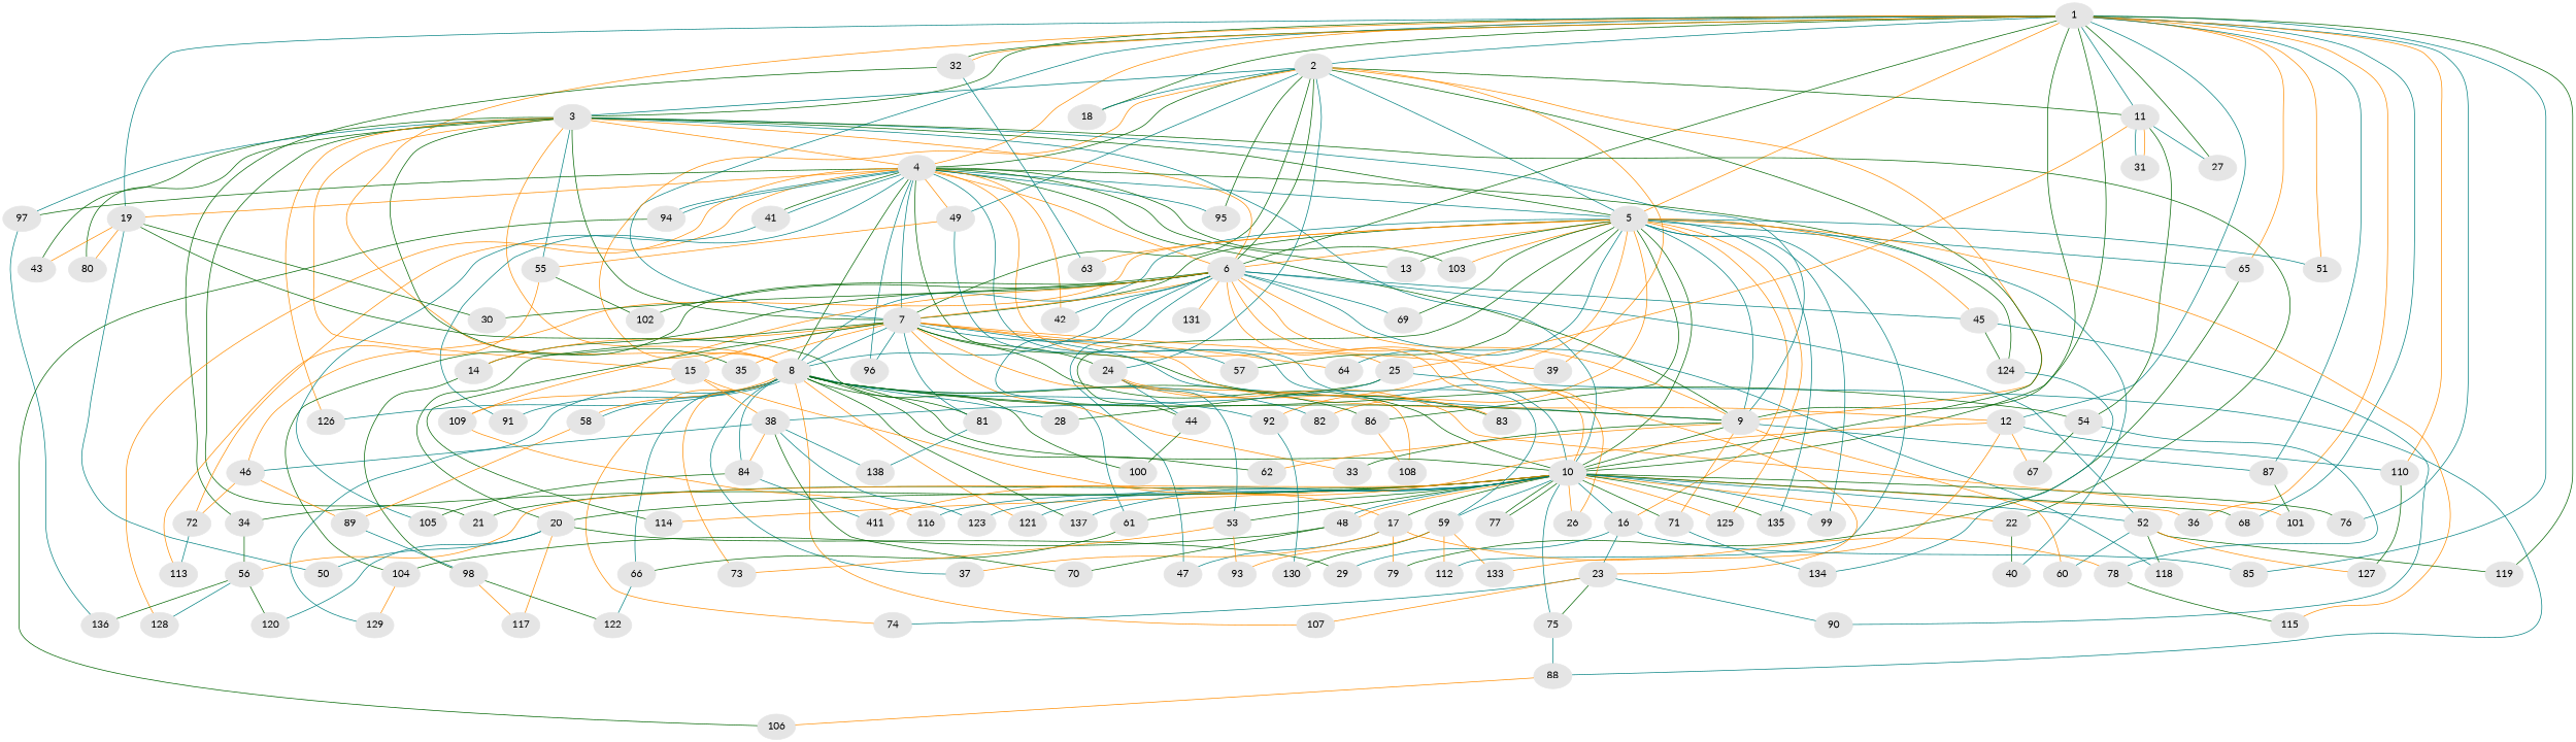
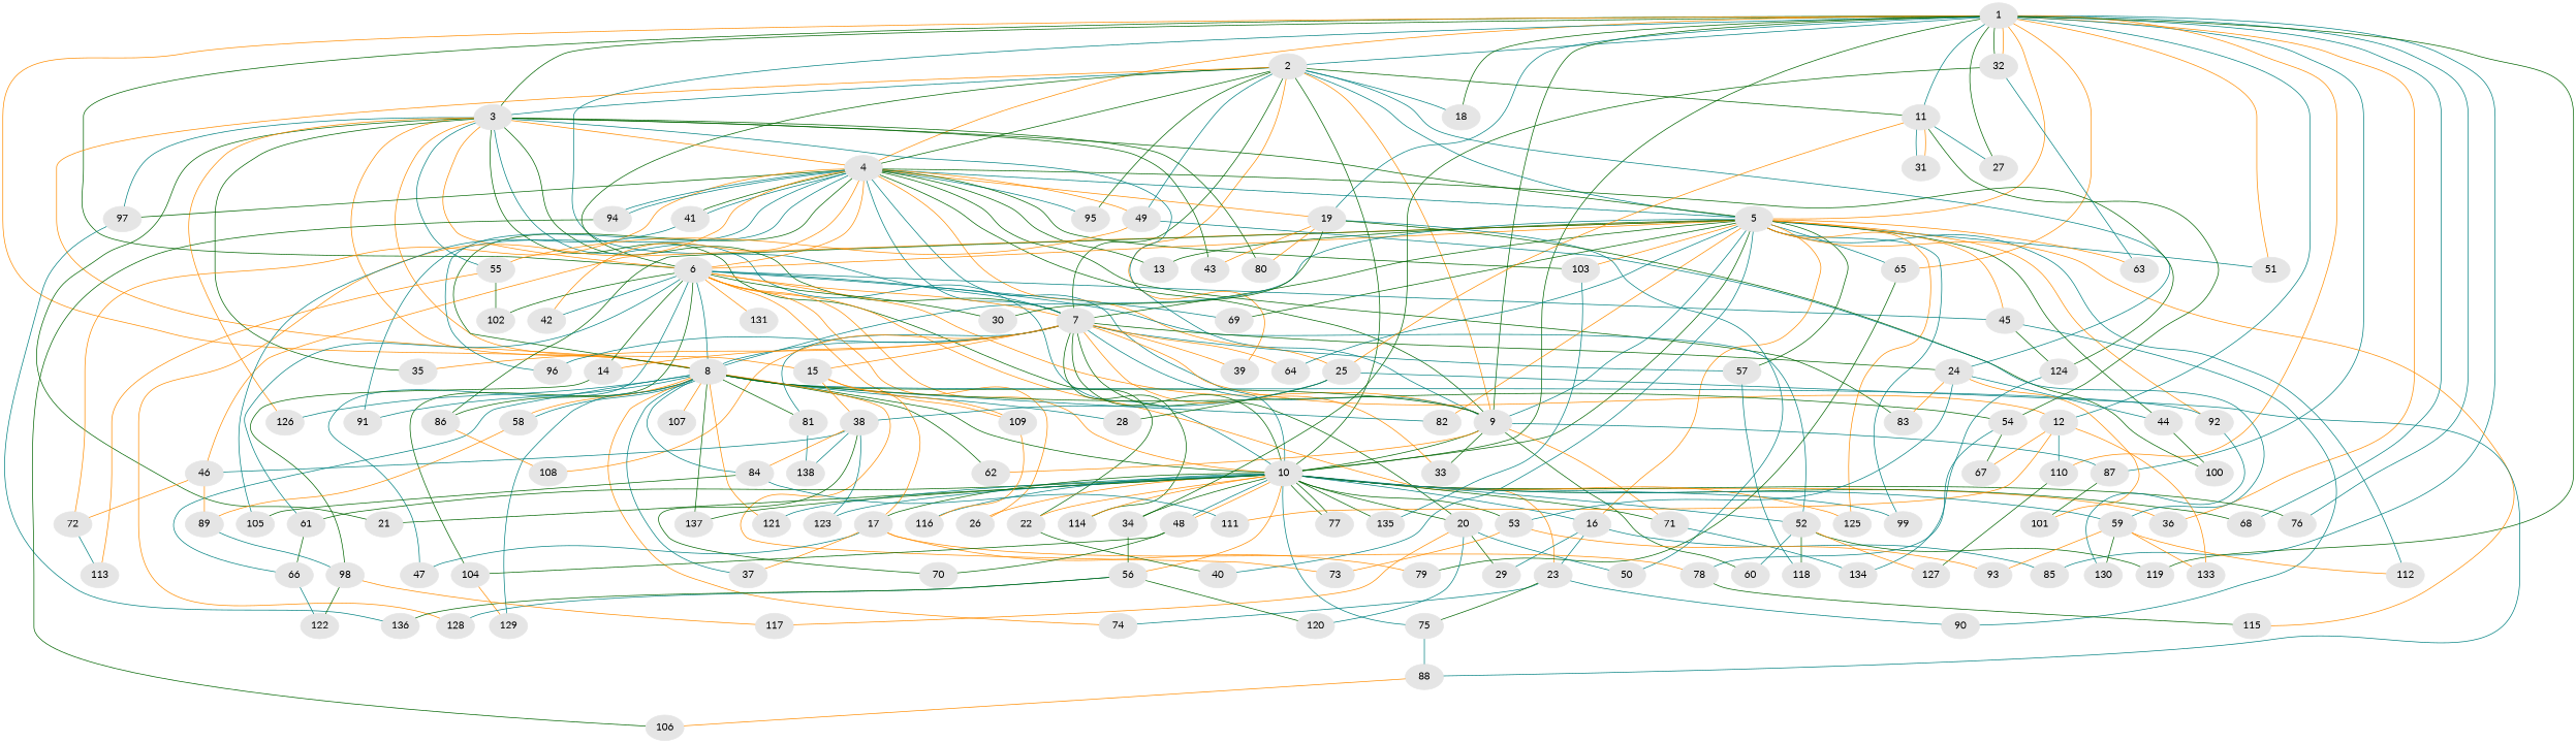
  graph {
    fontname=Lato
    node [color=gray90 fontname=Lato style=filled]
    edge [color=teal fontname=Lato]
    1
    2
    3
    4
    5
    6
    7
    8
    9
    10
    11
    12
    18
    19
    27
    32
    36
    51
    65
    68
    76
    85
    87
    110
    119
    24
    39
    49
    95
    15
    21
    22
    35
    43
    55
    80
    97
    126
    13
    25
    41
    42
    72
    83
    91
    94
    96
    103
    124
    128
    16
    40
    44
    45
    46
    57
    63
    64
    69
    82
    86
    92
    99
    112
    115
    125
    135
    14
    23
    26
    30
    47
    52
    61
    102
    104
    109
    118
    131
    20
    33
    81
    108
    114
    28
    37
    54
    58
    62
    66
    73
    74
    84
    107
    121
    129
    137
    60
    71
    17
    34
    48
    53
    56
    59
    75
    77
    116
    123
    31
    67
-   111 [label=411]
+   111
    133
    50
    100
    79
    101
    127
    38
    113
    136
    88
    105
    106
    134
    29
    90
    89
    130
    98
    117
    120
    138
    78
    122
    70
    93
    1 -- 2
    1 -- 3 [color=darkgreen]
    1 -- 4 [color=darkorange]
    1 -- 5 [color=darkorange]
    1 -- 6 [color=darkgreen]
    1 -- 7
    1 -- 8 [color=darkorange]
    1 -- 9 [color=darkgreen]
    1 -- 10 [color=darkgreen]
    1 -- 11
    1 -- 12
    1 -- 18 [color=darkgreen]
    1 -- 19
    1 -- 27 [color=darkgreen]
    1 -- 32 [color=darkgreen]
    1 -- 32 [color=darkorange]
    1 -- 36 [color=darkorange]
    1 -- 51 [color=darkorange]
    1 -- 65 [color=darkorange]
    1 -- 68
    1 -- 76
    1 -- 85
    1 -- 87
    1 -- 110 [color=darkorange]
    1 -- 119 [color=darkgreen]
    2 -- 3
    2 -- 4 [color=darkgreen]
    2 -- 5
    2 -- 6 [color=darkgreen]
    2 -- 7 [color=darkgreen]
    2 -- 8 [color=darkorange]
    2 -- 9 [color=darkorange]
    2 -- 10 [color=darkgreen]
    2 -- 11 [color=darkgreen]
    2 -- 18
    2 -- 24
    2 -- 39 [color=darkorange]
    2 -- 49
    2 -- 95 [color=darkgreen]
    3 -- 4 [color=darkorange]
    3 -- 5 [color=darkgreen]
    3 -- 6 [color=darkorange]
    3 -- 7 [color=darkgreen]
    3 -- 8 [color=darkorange]
    3 -- 9
    3 -- 10
    3 -- 15 [color=darkorange]
    3 -- 21 [color=darkgreen]
    3 -- 22 [color=darkgreen]
    3 -- 35 [color=darkgreen]
    3 -- 43 [color=darkgreen]
    3 -- 55
    3 -- 80 [color=darkgreen]
    3 -- 97
    3 -- 126 [color=darkorange]
    4 -- 5
    4 -- 6 [color=darkorange]
    4 -- 7
    4 -- 8 [color=darkgreen]
    4 -- 9 [color=darkgreen]
    4 -- 10
    4 -- 19 [color=darkorange]
    4 -- 49 [color=darkorange]
    4 -- 95
    4 -- 97 [color=darkgreen]
    4 -- 13 [color=darkgreen]
    4 -- 25 [color=darkorange]
    4 -- 41 [color=darkgreen]
    4 -- 41
    4 -- 42 [color=darkorange]
    4 -- 72 [color=darkorange]
    4 -- 83 [color=darkgreen]
    4 -- 91
    4 -- 94
    4 -- 94
    4 -- 96
    4 -- 103 [color=darkgreen]
    4 -- 124 [color=darkgreen]
    4 -- 128 [color=darkorange]
    5 -- 6 [color=darkorange]
    5 -- 7 [color=darkgreen]
    5 -- 8
    5 -- 9
    5 -- 10 [color=darkgreen]
    5 -- 51
    5 -- 65
    5 -- 13 [color=darkgreen]
    5 -- 103 [color=darkorange]
    5 -- 16 [color=darkorange]
    5 -- 40
    5 -- 44 [color=darkgreen]
    5 -- 45 [color=darkorange]
    5 -- 46 [color=darkorange]
    5 -- 57 [color=darkgreen]
    5 -- 63 [color=darkorange]
    5 -- 64
    5 -- 69 [color=darkgreen]
    5 -- 82 [color=darkorange]
    5 -- 86 [color=darkgreen]
    5 -- 92 [color=darkorange]
    5 -- 99
    5 -- 112
    5 -- 115 [color=darkorange]
    5 -- 125 [color=darkorange]
-   5 -- 135
+   103 -- 135
    6 -- 7 [color=darkorange]
    6 -- 8
    6 -- 9 [color=darkorange]
    6 -- 10 [color=darkorange]
    6 -- 42
    6 -- 45
    6 -- 69
    6 -- 14 [color=darkgreen]
    6 -- 23 [color=darkorange]
    6 -- 26 [color=darkorange]
    6 -- 30 [color=darkgreen]
    6 -- 47
    6 -- 52
    6 -- 61
    6 -- 102 [color=darkgreen]
    6 -- 104 [color=darkgreen]
    6 -- 109 [color=darkorange]
-   6 -- 118
+   57 -- 118
    6 -- 131 [color=darkorange]
    7 -- 8
    7 -- 9
    7 -- 10 [color=darkgreen]
    7 -- 12 [color=darkorange]
    7 -- 24 [color=darkgreen]
    7 -- 39 [color=darkorange]
    7 -- 15 [color=darkorange]
    7 -- 35 [color=darkorange]
    7 -- 96
    7 -- 57
    7 -- 64 [color=darkorange]
    7 -- 14 [color=darkorange]
    7 -- 20 [color=darkgreen]
    7 -- 33 [color=darkorange]
    7 -- 81
    7 -- 108 [color=darkorange]
    7 -- 114 [color=darkgreen]
    8 -- 9 [color=darkgreen]
    8 -- 10 [color=darkgreen]
    8 -- 126
    8 -- 91
    8 -- 82
    8 -- 86 [color=darkgreen]
    8 -- 92
    8 -- 81 [color=darkgreen]
    8 -- 28
    8 -- 37
    8 -- 54 [color=darkgreen]
    8 -- 58 [color=darkorange]
    8 -- 58
    8 -- 62 [color=darkgreen]
    8 -- 66
    8 -- 73 [color=darkorange]
    8 -- 74 [color=darkorange]
    8 -- 84
    8 -- 107 [color=darkorange]
    8 -- 121 [color=darkorange]
    8 -- 129
    8 -- 137 [color=darkgreen]
    9 -- 10 [color=darkgreen]
    9 -- 87
    9 -- 33 [color=darkgreen]
    9 -- 62 [color=darkorange]
-   9 -- 60 [color=darkorange]
+   9 -- 60 [color=darkgreen]
    9 -- 71 [color=darkorange]
    10 -- 36 [color=darkorange]
    10 -- 68 [color=darkgreen]
    10 -- 76 [color=darkgreen]
    10 -- 21 [color=darkgreen]
    10 -- 22 [color=darkorange]
    10 -- 16
    10 -- 99
    10 -- 125 [color=darkorange]
    10 -- 135 [color=darkgreen]
    10 -- 26 [color=darkorange]
    10 -- 52
    10 -- 61 [color=darkgreen]
    10 -- 20 [color=darkgreen]
    10 -- 114 [color=darkorange]
    10 -- 121
-   10 -- 137
+   10 -- 137 [color=darkgreen]
    10 -- 71 [color=darkgreen]
    10 -- 17 [color=darkgreen]
    10 -- 34 [color=darkgreen]
    10 -- 48
    10 -- 48 [color=darkorange]
    10 -- 53 [color=darkgreen]
    10 -- 56 [color=darkorange]
    10 -- 59
    10 -- 75
    10 -- 77 [color=darkgreen]
    10 -- 77 [color=darkgreen]
    10 -- 116
    10 -- 123
    11 -- 27
    11 -- 25 [color=darkorange]
    11 -- 54 [color=darkgreen]
    11 -- 31
    11 -- 31 [color=darkorange]
    12 -- 110
    12 -- 67 [color=darkorange]
    12 -- 111 [color=darkorange]
    12 -- 133 [color=darkorange]
    19 -- 43 [color=darkorange]
    19 -- 80 [color=darkorange]
    19 -- 30 [color=darkgreen]
    19 -- 50
    19 -- 100 [color=darkgreen]
    32 -- 63
    32 -- 34 [color=darkgreen]
    65 -- 79 [color=darkgreen]
    87 -- 101 [color=darkgreen]
    110 -- 127 [color=darkgreen]
    24 -- 83 [color=darkorange]
    24 -- 44
    24 -- 53
    24 -- 101 [color=darkorange]
    49 -- 55 [color=darkorange]
    49 -- 59
    15 -- 109 [color=darkorange]
    15 -- 17 [color=darkorange]
    15 -- 38 [color=darkorange]
    22 -- 40 [color=darkgreen]
    55 -- 102 [color=darkgreen]
    55 -- 113 [color=darkorange]
    97 -- 136
    25 -- 28 [color=darkgreen]
    25 -- 38
    25 -- 88
    41 -- 105
    72 -- 113
    94 -- 106 [color=darkgreen]
    124 -- 134
    16 -- 85
    16 -- 23
    16 -- 29
    44 -- 100 [color=darkgreen]
    45 -- 124 [color=darkgreen]
    45 -- 90
    46 -- 72 [color=darkorange]
    46 -- 89 [color=darkorange]
    86 -- 108 [color=darkorange]
    92 -- 130
    14 -- 98 [color=darkgreen]
    23 -- 74
-   23 -- 107 [color=darkorange]
    23 -- 75 [color=darkgreen]
    23 -- 90
    52 -- 119 [color=darkgreen]
    52 -- 118 [color=darkgreen]
    52 -- 60
    52 -- 127 [color=darkorange]
    61 -- 66 [color=darkgreen]
    104 -- 129 [color=darkorange]
    109 -- 116 [color=darkorange]
    20 -- 50
    20 -- 29 [color=darkgreen]
    20 -- 117 [color=darkorange]
    20 -- 120
    81 -- 138
    54 -- 67 [color=darkgreen]
    54 -- 78
    58 -- 89 [color=darkorange]
    66 -- 122
    84 -- 111
    84 -- 105 [color=darkgreen]
    71 -- 134
    17 -- 47
    17 -- 37 [color=darkorange]
    17 -- 79 [color=darkorange]
    17 -- 78 [color=darkorange]
    34 -- 56 [color=darkgreen]
    48 -- 104 [color=darkgreen]
    48 -- 70 [color=darkgreen]
    53 -- 73 [color=darkorange]
    53 -- 93 [color=darkorange]
    56 -- 128
    56 -- 136 [color=darkgreen]
    56 -- 120 [color=darkgreen]
    59 -- 112 [color=darkorange]
    59 -- 133 [color=darkorange]
    59 -- 130 [color=darkgreen]
    59 -- 93 [color=darkorange]
    75 -- 88
    38 -- 46
    38 -- 84 [color=darkorange]
    38 -- 123
    38 -- 138
    38 -- 70 [color=darkgreen]
    88 -- 106 [color=darkorange]
    89 -- 98
    98 -- 117 [color=darkorange]
    98 -- 122 [color=darkgreen]
    78 -- 115 [color=darkgreen]
  }
